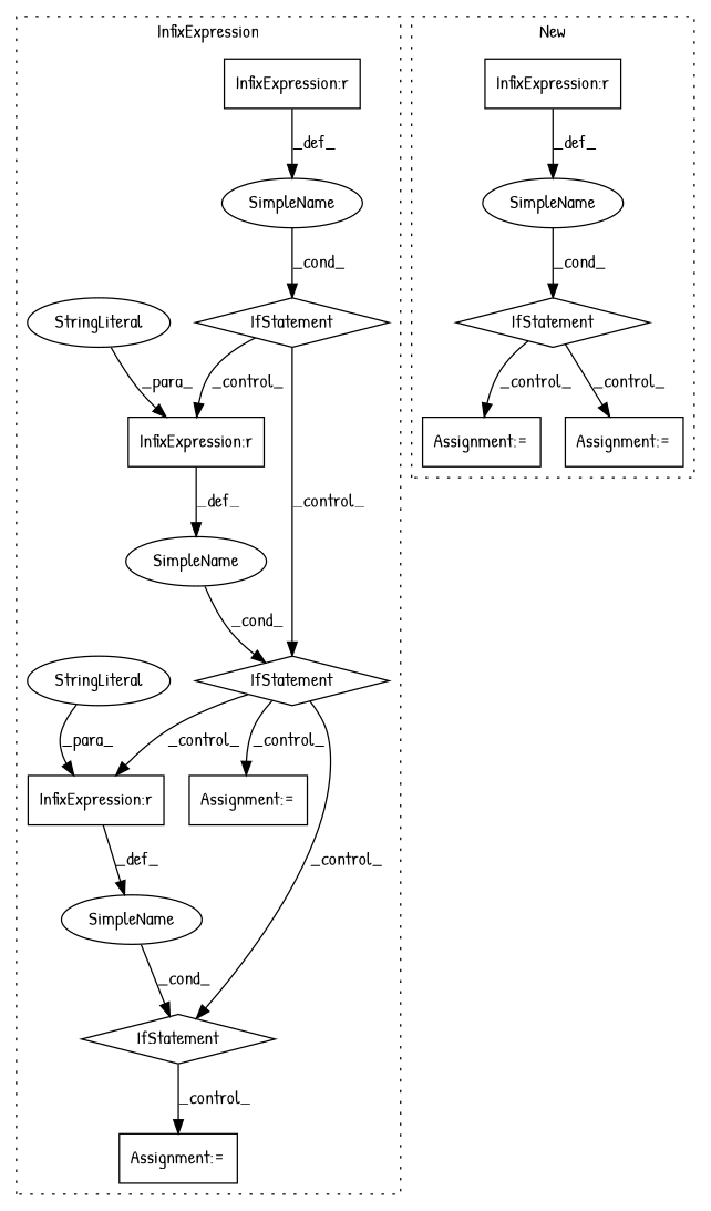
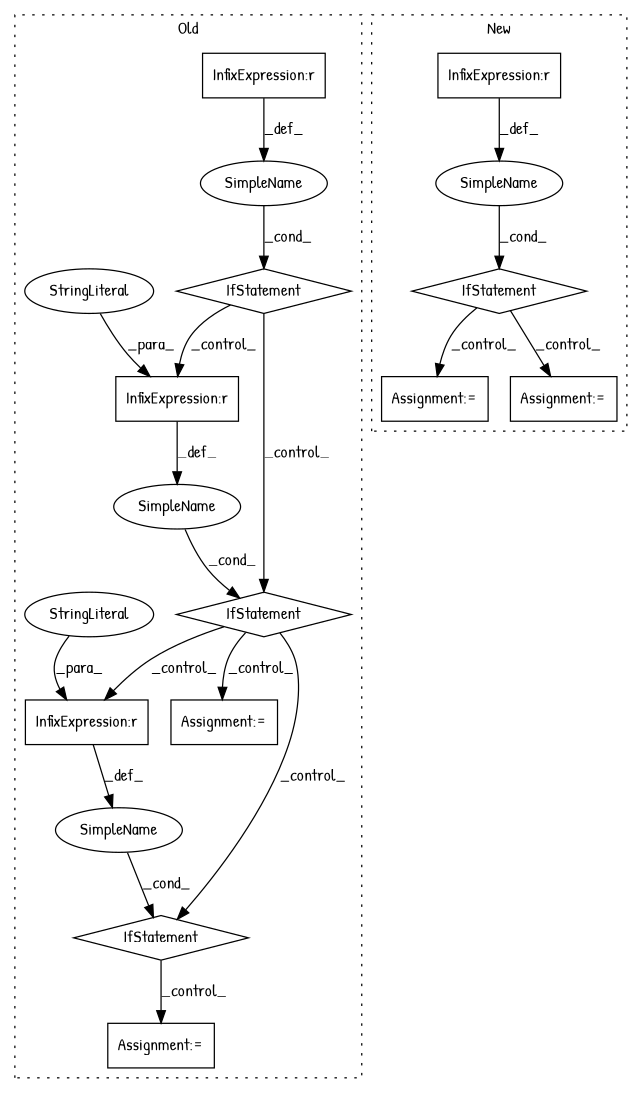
  digraph {
    fontname="Patrick Hand"
    node [a=25 shape=box fontname="Patrick Hand"]
    edge [fontname="Patrick Hand"]
    n1 [l="4,2" label=IfStatement s="564,597" shape=diamond]
    n2 [a=7 l=1 label="Assignment:=" s=1183]
    n3 [a=42 label=SimpleName shape=ellipse]
    n4 [a=27 l=4 label="InfixExpression:r" s=586]
    n5 [l="4,2" label=IfStatement s="1127,1160" shape=diamond]
    n6 [a=42 label=SimpleName shape=ellipse]
    n7 [a=27 l=4 label="InfixExpression:r" s=1137]
    n8 [a=42 label=SimpleName shape=ellipse]
    n9 [l="4,2" label=IfStatement s="801,835" shape=diamond]
    n10 [a=27 l=4 label="InfixExpression:r" s=811]
    n11 [a=45 l=20 label=StringLiteral s=815 shape=ellipse]
    n12 [a=45 l=19 label=StringLiteral s=1141 shape=ellipse]
    n13 [a=7 l=1 label="Assignment:=" s=858]
    n14 [l="4,2" label=IfStatement s="904,949" shape=diamond]
    n15 [a=7 l=1 label="Assignment:=" s=1253]
    n16 [a=42 label=SimpleName shape=ellipse]
    n17 [a=7 l=1 label="Assignment:=" s=1581]
    n18 [a=27 l=4 label="InfixExpression:r" s=938]
    subgraph cluster_1 {
-     label=InfixExpression
+     label=Old
      style=dotted
      n1
      n2
      n3
      n4
      n5
      n6
      n7
      n8
      n9
      n10
      n11
      n12
      n13
    }
    subgraph cluster_2 {
      label=New
      style=dotted
      n14
      n15
      n16
      n17
      n18
    }
    n1 -> n9 [label=_control_]
    n1 -> n10 [label=_control_]
    n3 -> n1 [label=_cond_]
    n4 -> n3 [label=_def_]
    n5 -> n2 [label=_control_]
    n6 -> n5 [label=_cond_]
    n7 -> n6 [label=_def_]
    n8 -> n9 [label=_cond_]
    n9 -> n5 [label=_control_]
    n9 -> n7 [label=_control_]
    n9 -> n13 [label=_control_]
    n10 -> n8 [label=_def_]
    n11 -> n10 [label=_para_]
    n12 -> n7 [label=_para_]
    n14 -> n15 [label=_control_]
    n14 -> n17 [label=_control_]
    n16 -> n14 [label=_cond_]
    n18 -> n16 [label=_def_]
  }
